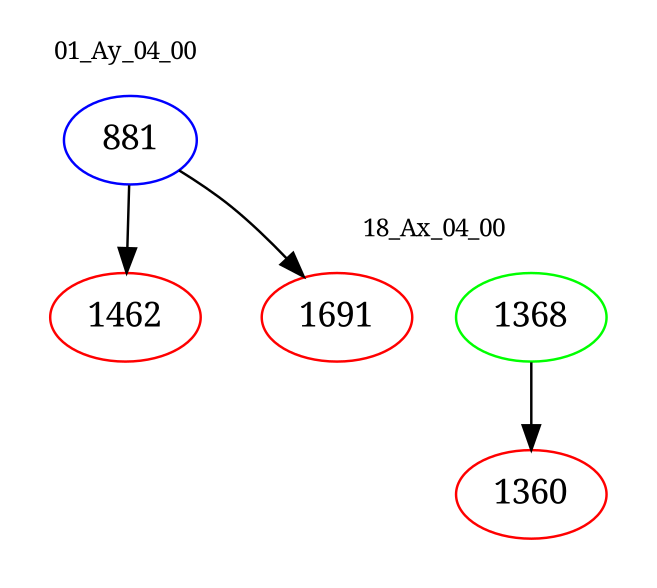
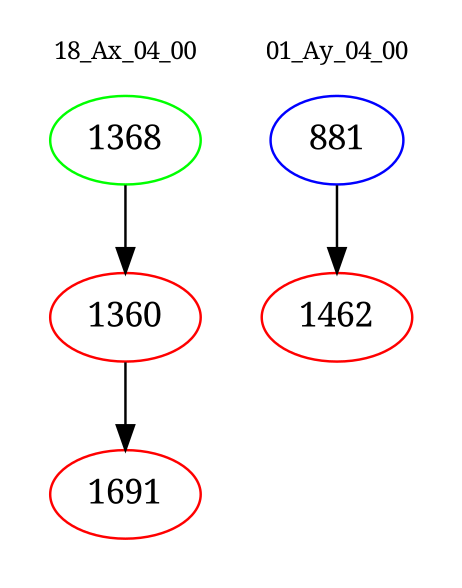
  digraph {
    fontname="Noto Serif"
    node [color=red fontname="Noto Serif"]
    edge [color=black fontname="Noto Serif"]
    n1 [color=green label=1368]
    n2 [label=1360]
    n3 [label=1691]
    n4 [color=blue label=881]
    n5 [label=1462]
    subgraph cluster_1 {
      color=white
      fontsize=10
      label="18_Ax_04_00"
      n1
      n2
      n3
    }
    subgraph cluster_2 {
      color=white
      fontsize=10
      label="01_Ay_04_00"
      n4
      n5
    }
    n1 -> n2
-   n4 -> n3
+   n2 -> n3
    n4 -> n5
  }
